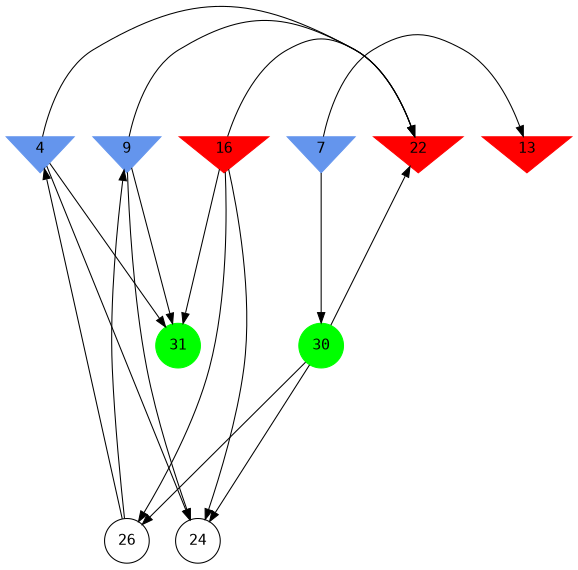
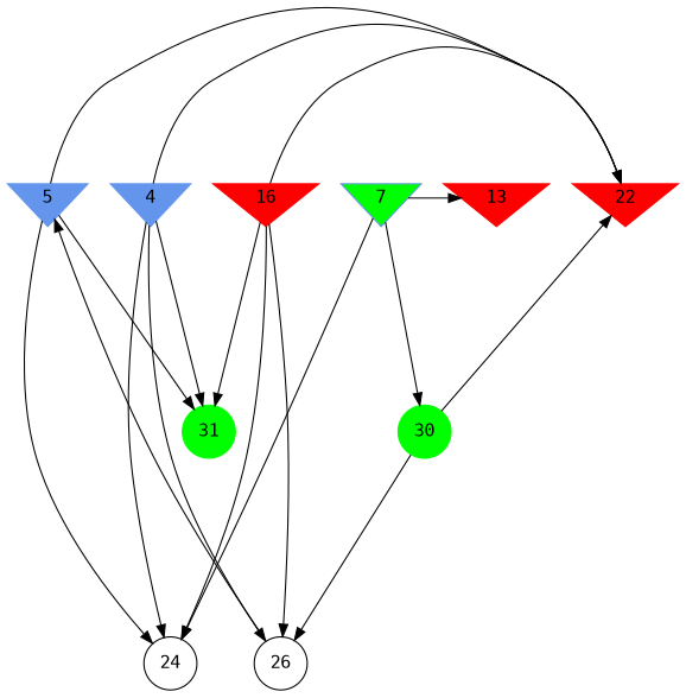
  digraph {
    fontname="DejaVu Sans Mono"
    ranksep=2.0
    node [color=cornflowerblue fontname="DejaVu Sans Mono" shape=invtriangle style=filled]
    edge [fontname="DejaVu Sans Mono"]
    n1 [label=4]
-   5 [label=9]
-   7
+   5
+   7 [fillcolor=green]
    13 [color=red]
    16 [color=red]
    22 [color=red]
    24 [color=black shape=circle style=""]
    26 [color=black shape=circle style=""]
    30 [color=green shape=circle]
    31 [color=green shape=circle]
    subgraph sub_1 {
      rank=same
      n1
      5
      7
      13
      16
      22
    }
    subgraph sub_2 {
      rank=same
      24
      26
    }
    subgraph sub_3 {
      rank=same
      30
      31
    }
    n1 -> 22
    n1 -> 24
-   26 -> n1
+   n1 -> 26
    n1 -> 31
    5 -> 22
    5 -> 24
    5 -> 31
    7 -> 13
    7 -> 30
    16 -> 22
    16 -> 24
    16 -> 26
    16 -> 31
    26 -> 5
    30 -> 22
-   30 -> 24
+   7 -> 24
    30 -> 26
  }
